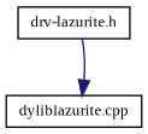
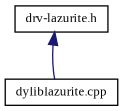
  digraph {
    fontname="Liberation Serif"
    node [color=black fillcolor=white fontname="Liberation Serif" fontsize=10 shape=record style=filled]
    n1 [fontcolor=black height=0.2 label="drv-lazurite.h" width=0.4]
    n2 [height=0.2 label="dyliblazurite.cpp" width=0.4]
-   n2 -> n1 [color=midnightblue dir=back fontname="Liberation Serif" fontsize=10 labelfontname=Helvetica labelfontsize=10 style=solid]
+   n1 -> n2 [color=midnightblue dir=back fontname="Liberation Serif" fontsize=10 labelfontname=Helvetica labelfontsize=10 style=solid]
  }
